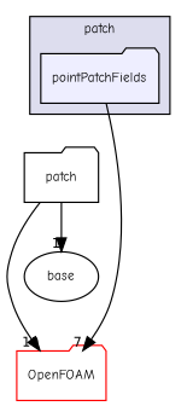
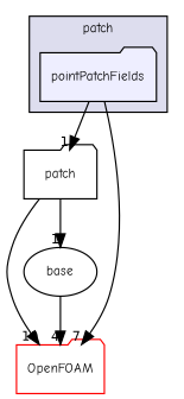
  digraph {
    compound=true
    fontname="Comic Neue"
    node [fontname="Comic Neue" fontsize=10 shape=folder]
    edge [fontname="Comic Neue" headlabel=1 labeldistance=1.5 labelfontname=Helvetica labelfontsize=10]
    n1 [fillcolor="#eeeeff" label=pointPatchFields pencolor=black style=filled]
    n2 [label=patch]
    n3 [color=red label=OpenFOAM]
    n4 [label=base shape=ellipse]
    subgraph cluster_1 {
      bgcolor="#ddddee"
      fontsize=10
      label=patch
      pencolor=black
      n1
    }
+   n1 -> n2
    n1 -> n3 [headlabel=7]
    n2 -> n3 [headlabel=10]
    n2 -> n4
+   n4 -> n3 [headlabel=4]
  }
